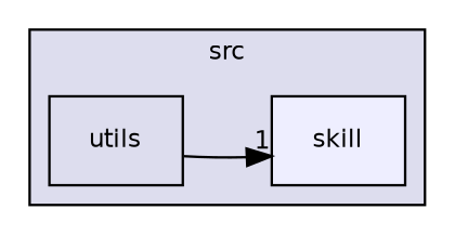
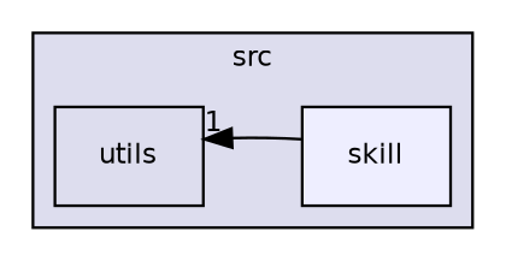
  digraph {
    compound=true
    rankdir=LR
    node [fontname=Helvetica fontsize=10 shape=box]
    n1 [label=utils]
    n2 [fillcolor="#eeeeff" label=skill pencolor=black style=filled]
    subgraph cluster_1 {
      bgcolor="#ddddee"
      fontname=Helvetica
      fontsize=10
      label=src
      pencolor=black
      n1
      n2
    }
-   n1 -> n2 [headlabel=1 labeldistance=1.5 labelfontname=Helvetica labelfontsize=10]
+   n2 -> n1 [headlabel=1 labeldistance=1.5 labelfontname=Helvetica labelfontsize=10]
  }
